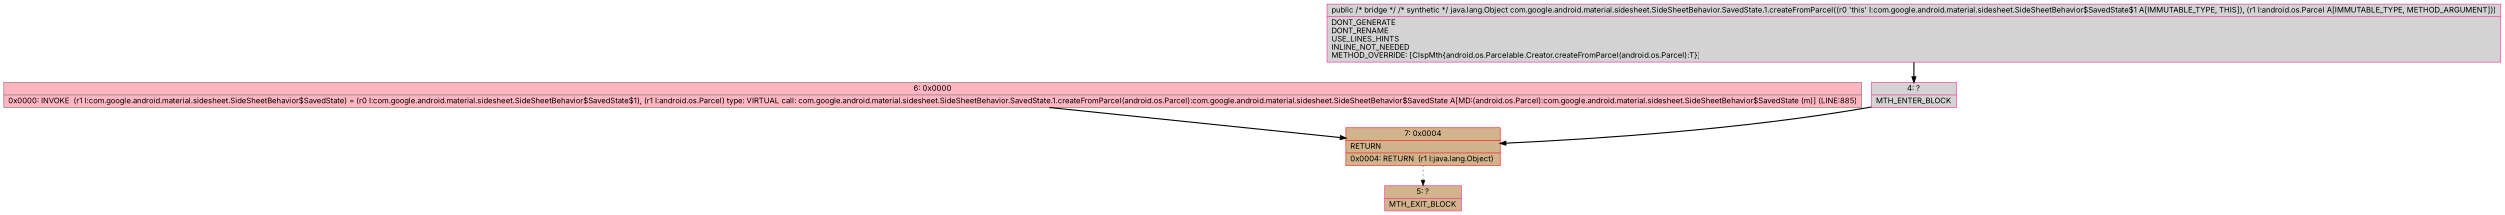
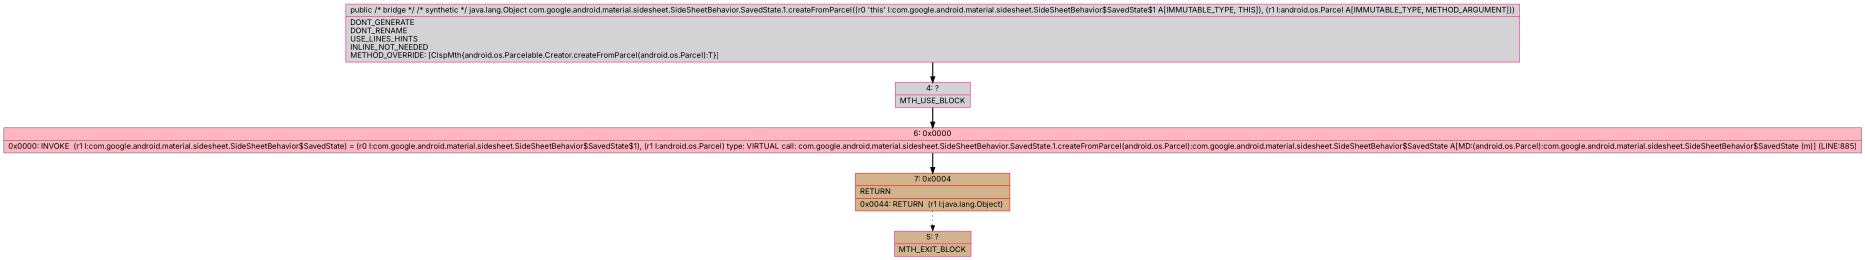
  digraph {
    fontname=Inter
    node [color=deeppink fillcolor=lightgrey fontname=Inter shape=record style=filled]
    edge [fontname=Inter style=bold]
-   n1 [label="{4\:\ ?|MTH_ENTER_BLOCK\l}"]
+   n1 [label="{4\:\ ?|MTH_USE_BLOCK\l}"]
    n2 [color=gray40 fillcolor=lightpink label="{6\:\ 0x0000|0x0000: INVOKE  (r1 I:com.google.android.material.sidesheet.SideSheetBehavior$SavedState) = (r0 I:com.google.android.material.sidesheet.SideSheetBehavior$SavedState$1), (r1 I:android.os.Parcel) type: VIRTUAL call: com.google.android.material.sidesheet.SideSheetBehavior.SavedState.1.createFromParcel(android.os.Parcel):com.google.android.material.sidesheet.SideSheetBehavior$SavedState A[MD:(android.os.Parcel):com.google.android.material.sidesheet.SideSheetBehavior$SavedState (m)] (LINE:885)\l}"]
-   n3 [color=red fillcolor=tan label="{7\:\ 0x0004|RETURN\l|0x0004: RETURN  (r1 I:java.lang.Object) \l}"]
+   n3 [color=red fillcolor=tan label="{7\:\ 0x0004|RETURN\l|0x0044: RETURN  (r1 I:java.lang.Object) \l}"]
    n4 [fillcolor=tan label="{5\:\ ?|MTH_EXIT_BLOCK\l}"]
    n5 [label="{public \/* bridge *\/ \/* synthetic *\/ java.lang.Object com.google.android.material.sidesheet.SideSheetBehavior.SavedState.1.createFromParcel((r0 'this' I:com.google.android.material.sidesheet.SideSheetBehavior$SavedState$1 A[IMMUTABLE_TYPE, THIS]), (r1 I:android.os.Parcel A[IMMUTABLE_TYPE, METHOD_ARGUMENT]))  | DONT_GENERATE\lDONT_RENAME\lUSE_LINES_HINTS\lINLINE_NOT_NEEDED\lMETHOD_OVERRIDE: [ClspMth\{android.os.Parcelable.Creator.createFromParcel(android.os.Parcel):T\}]\l}"]
-   n1 -> n3
+   n1 -> n2
    n2 -> n3
    n3 -> n4 [style=dotted]
    n5 -> n1
  }
